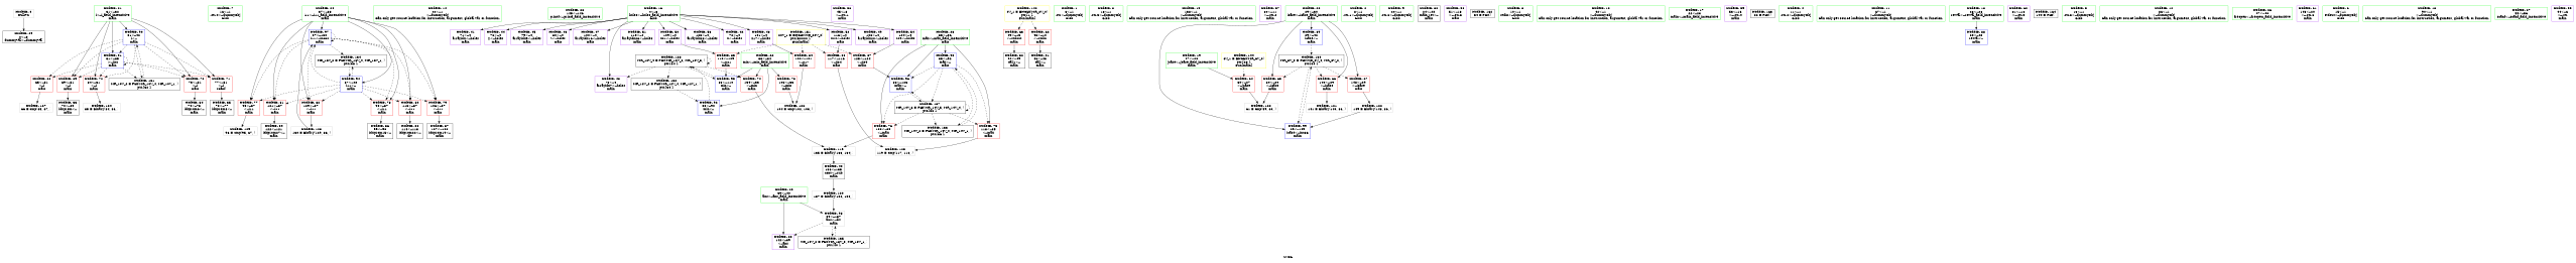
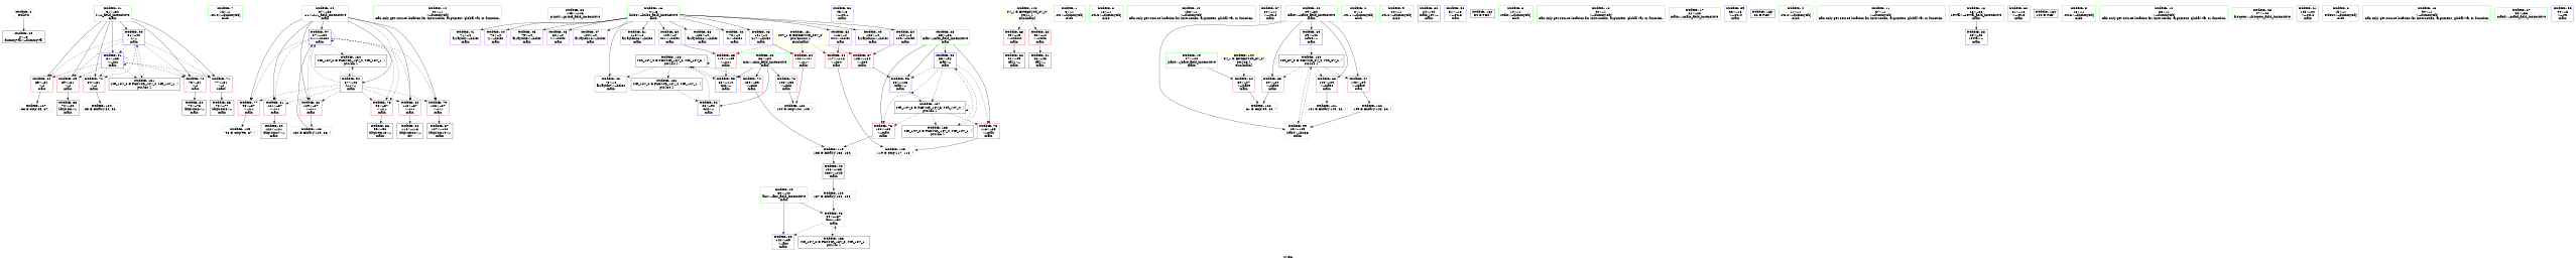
  digraph {
    label=SVFG
    node [color=green shape=record]
    edge [style=solid]
    n1 [color=grey label="{NodeID: 0\nNullPtr}"]
    n2 [color=black label="{NodeID: 29\n2\<--3\ndummyVal\<--dummyVal\n}"]
    n3 [color=blue label="{NodeID: 90\n31\<--42\ni\<--\nmain\n}"]
    n4 [color=red label="{NodeID: 68\n65\<--31\n\<--i\nmain\n}"]
    n5 [color=red label="{NodeID: 69\n69\<--31\n\<--i\nmain\n}"]
    n6 [color=red label="{NodeID: 70\n73\<--31\n\<--i\nmain\n}"]
    n7 [color=red label="{NodeID: 71\n77\<--31\n\<--i\nscanf\n}"]
    n8 [color=red label="{NodeID: 72\n84\<--31\n\<--i\nmain\n}"]
    n9 [color=blue label="{NodeID: 91\n31\<--85\ni\<--inc\nmain\n}"]
    n10 [color=black label="{NodeID: 131\nMR_10V_2 = PHI(MR_10V_4, MR_10V_1, )\npts\{32 \}\n}"]
    n11 [color=grey label="{NodeID: 127\n66 = cmp(65, 67, )\n}"]
    n12 [color=black label="{NodeID: 33\n70\<--69\nidxprom\<--\nmain\n}"]
    n13 [color=black label="{NodeID: 34\n74\<--73\nidxprom6\<--\nmain\n}"]
    n14 [color=black label="{NodeID: 35\n78\<--77\nidxprom8\<--\nmain\n}"]
    n15 [color=grey label="{NodeID: 124\n85 = Binary(84, 86, )\n}"]
    n16 [label="{NodeID: 7\n16\<--1\n.str.4\<--dummyObj\nGlob }"]
    n17 [color=blue label="{NodeID: 97\n37\<--130\ni11\<--inc32\nmain\n}"]
    n18 [color=red label="{NodeID: 77\n95\<--37\n\<--i11\nmain\n}"]
    n19 [color=red label="{NodeID: 78\n98\<--37\n\<--i11\nmain\n}"]
    n20 [color=red label="{NodeID: 79\n106\<--37\n\<--i11\nmain\n}"]
    n21 [color=red label="{NodeID: 80\n113\<--37\n\<--i11\nmain\n}"]
    n22 [color=red label="{NodeID: 81\n121\<--37\n\<--i11\nmain\n}"]
    n23 [color=red label="{NodeID: 82\n129\<--37\n\<--i11\nmain\n}"]
    n24 [color=black label="{NodeID: 134\nMR_16V_2 = PHI(MR_16V_4, MR_16V_1, )\npts\{38 \}\n}"]
    n25 [color=grey label="{NodeID: 129\n96 = cmp(95, 67, )\n}"]
    n26 [color=black label="{NodeID: 36\n99\<--98\nidxprom15\<--\nmain\n}"]
    n27 [color=black label="{NodeID: 37\n107\<--106\nidxprom19\<--\nmain\n}"]
    n28 [color=black label="{NodeID: 38\n114\<--113\nidxprom22\<--\ndiv\n}"]
    n29 [color=black label="{NodeID: 39\n122\<--121\nidxprom27\<--\nmain\n}"]
    n30 [color=grey label="{NodeID: 123\n130 = Binary(129, 86, )\n}"]
    n31 [color=blue label="{NodeID: 94\n37\<--42\ni11\<--\nmain\n}"]
    n32 [label="{NodeID: 14\n92\<--1\n\<--dummyObj\nCan only get source location for instruction, argument, global var or function.}"]
    n33 [label="{NodeID: 21\n31\<--32\ni\<--i_field_insensitive\nmain\n}"]
    n34 [label="{NodeID: 28\n145\<--146\nprintf\<--printf_field_insensitive\n}"]
    n35 [color=grey label="{NodeID: 125\n119 = cmp(117, 118, )\n}"]
    n36 [color=purple label="{NodeID: 42\n72\<--4\nx\<--holes\nmain\n}"]
    n37 [color=black label="{NodeID: 132\nMR_12V_2 = PHI(MR_12V_4, MR_12V_1, )\npts\{34 \}\n}"]
    n38 [color=blue label="{NodeID: 92\n33\<--90\nmin\<--\nmain\n}"]
    n39 [color=black label="{NodeID: 138\nMR_12V_4 = PHI(MR_12V_6, MR_12V_3, )\npts\{34 \}\n}"]
    n40 [color=red label="{NodeID: 74\n134\<--33\n\<--min\nmain\n}"]
    n41 [color=blue label="{NodeID: 95\n33\<--110\nmin\<--\nmain\n}"]
    n42 [color=purple label="{NodeID: 43\n75\<--4\narrayidx7\<--holes\nmain\n}"]
    n43 [color=purple label="{NodeID: 49\n108\<--4\narrayidx20\<--holes\nmain\n}"]
    n44 [color=purple label="{NodeID: 56\n45\<--8\n\<--.str.1\nmain\n}"]
    n45 [color=red label="{NodeID: 63\n49\<--15\n\<--stdout\nmain\n}"]
    n46 [color=black label="{NodeID: 32\n52\<--49\ncall1\<--\nmain\n}"]
    n47 [color=red label="{NodeID: 84\n102\<--101\n\<--x17\nmain\n}"]
    n48 [color=grey label="{NodeID: 126\n104 = cmp(102, 103, )\n}"]
    n49 [label="{NodeID: 1\n6\<--1\n.str\<--dummyObj\nGlob }"]
    n50 [label="{NodeID: 8\n18\<--1\n.str.5\<--dummyObj\nGlob }"]
    n51 [color=grey label="{NodeID: 98\n39\<--137\nans\<--div\nmain\n}"]
    n52 [color=purple label="{NodeID: 83\n142\<--39\n\<--ans\nmain\n}"]
    n53 [color=black label="{NodeID: 135\nMR_18V_2 = PHI(MR_18V_3, MR_18V_1, )\npts\{40 \}\n}"]
    n54 [label="{NodeID: 15\n138\<--1\n\<--dummyObj\nCan only get source location for instruction, argument, global var or function.}"]
    n55 [label="{NodeID: 22\n33\<--34\nmin\<--min_field_insensitive\nmain\n}"]
    n56 [color=red label="{NodeID: 73\n103\<--33\n\<--min\nmain\n}"]
    n57 [color=grey label="{NodeID: 119\n135 = Binary(133, 134, )\n}"]
    n58 [color=black label="{NodeID: 40\n136\<--135\nconv\<--sub\nmain\n}"]
    n59 [color=grey label="{NodeID: 120\n137 = Binary(136, 138, )\n}"]
    n60 [color=black label="{NodeID: 133\nMR_14V_2 = PHI(MR_14V_4, MR_14V_1, )\npts\{36 \}\n}"]
    n61 [color=blue label="{NodeID: 93\n35\<--92\nmax\<--\nmain\n}"]
    n62 [color=red label="{NodeID: 75\n118\<--35\n\<--max\nmain\n}"]
    n63 [color=red label="{NodeID: 76\n133\<--35\n\<--max\nmain\n}"]
    n64 [color=blue label="{NodeID: 96\n35\<--125\nmax\<--\nmain\n}"]
    n65 [color=black label="{NodeID: 137\nMR_14V_6 = PHI(MR_14V_5, MR_14V_4, )\npts\{36 \}\n}"]
    n66 [color=purple label="{NodeID: 50\n109\<--4\nx21\<--holes\nmain\n}"]
    n67 [color=red label="{NodeID: 85\n110\<--109\n\<--x21\nmain\n}"]
    n68 [color=purple label="{NodeID: 57\n50\<--11\n\<--.str.2\nmain\n}"]
    n69 [color=red label="{NodeID: 64\n60\<--27\n\<--jcase\nmain\n}"]
    n70 [color=grey label="{NodeID: 128\n61 = cmp(59, 60, )\n}"]
    n71 [label="{NodeID: 2\n8\<--1\n.str.1\<--dummyObj\nGlob }"]
    n72 [label="{NodeID: 9\n20\<--1\n.str.6\<--dummyObj\nGlob }"]
-   n73 [color=blue label="{NodeID: 99\n29\<--149\nicase\<--inc36\nmain\n}"]
+   n73 [color=grey label="{NodeID: 99\n29\<--149\nicase\<--inc36\nmain\n}"]
    n74 [color=black label="{NodeID: 130\nMR_8V_3 = PHI(MR_8V_4, MR_8V_2, )\npts\{30 \}\n}"]
    n75 [color=red label="{NodeID: 65\n59\<--29\n\<--icase\nmain\n}"]
    n76 [color=red label="{NodeID: 66\n140\<--29\n\<--icase\nmain\n}"]
    n77 [color=red label="{NodeID: 67\n148\<--29\n\<--icase\nmain\n}"]
    n78 [color=grey label="{NodeID: 121\n141 = Binary(140, 86, )\n}"]
    n79 [color=grey label="{NodeID: 122\n149 = Binary(148, 86, )\n}"]
    n80 [label="{NodeID: 16\n4\<--5\nholes\<--holes_field_insensitive\nGlob }"]
    n81 [color=purple label="{NodeID: 41\n71\<--4\narrayidx\<--holes\nmain\n}"]
    n82 [color=purple label="{NodeID: 44\n76\<--4\ny\<--holes\nmain\n}"]
    n83 [color=purple label="{NodeID: 45\n79\<--4\narrayidx9\<--holes\nmain\n}"]
    n84 [color=purple label="{NodeID: 46\n80\<--4\nz\<--holes\nmain\n}"]
    n85 [color=purple label="{NodeID: 47\n100\<--4\narrayidx16\<--holes\nmain\n}"]
    n86 [color=purple label="{NodeID: 48\n101\<--4\nx17\<--holes\nmain\n}"]
    n87 [color=purple label="{NodeID: 51\n115\<--4\narrayidx23\<--holes\nmain\n}"]
    n88 [color=purple label="{NodeID: 52\n116\<--4\nx24\<--holes\nmain\n}"]
    n89 [color=purple label="{NodeID: 53\n123\<--4\narrayidx28\<--holes\nmain\n}"]
    n90 [color=purple label="{NodeID: 54\n124\<--4\nx29\<--holes\nmain\n}"]
    n91 [color=red label="{NodeID: 86\n117\<--116\n\<--x24\nmain\n}"]
    n92 [color=red label="{NodeID: 87\n125\<--124\n\<--x29\nmain\n}"]
    n93 [label="{NodeID: 23\n35\<--36\nmax\<--max_field_insensitive\nmain\n}"]
    n94 [color=black label="{NodeID: 30\n24\<--42\nmain_ret\<--\nmain\n}"]
    n95 [color=purple label="{NodeID: 58\n51\<--13\n\<--.str.3\nmain\n}"]
    n96 [color=black label="{NodeID: 162\n54 = PHI()\n}"]
    n97 [label="{NodeID: 3\n10\<--1\nstdin\<--dummyObj\nGlob }"]
    n98 [label="{NodeID: 10\n42\<--1\n\<--dummyObj\nCan only get source location for instruction, argument, global var or function.}"]
    n99 [label="{NodeID: 17\n22\<--23\nmain\<--main_field_insensitive\n}"]
    n100 [label="{NodeID: 24\n37\<--38\ni11\<--i11_field_insensitive\nmain\n}"]
    n101 [color=black label="{NodeID: 31\n46\<--43\ncall\<--\nmain\n}"]
    n102 [color=yellow label="{NodeID: 142\n2V_1 = ENCHI(MR_2V_0)\npts\{1 \}\nFun[main]}" style=double]
    n103 [color=red label="{NodeID: 62\n43\<--10\n\<--stdin\nmain\n}"]
    n104 [color=purple label="{NodeID: 59\n53\<--16\n\<--.str.4\nmain\n}"]
    n105 [color=black label="{NodeID: 163\n82 = PHI()\n}"]
    n106 [label="{NodeID: 4\n11\<--1\n.str.2\<--dummyObj\nGlob }"]
    n107 [label="{NodeID: 11\n67\<--1\n\<--dummyObj\nCan only get source location for instruction, argument, global var or function.}"]
    n108 [label="{NodeID: 18\n25\<--26\nretval\<--retval_field_insensitive\nmain\n}"]
    n109 [color=blue label="{NodeID: 88\n25\<--42\nretval\<--\nmain\n}"]
    n110 [label="{NodeID: 25\n39\<--40\nans\<--ans_field_insensitive\nmain\n}"]
    n111 [color=purple label="{NodeID: 60\n81\<--18\n\<--.str.5\nmain\n}"]
    n112 [color=black label="{NodeID: 164\n144 = PHI()\n}"]
    n113 [label="{NodeID: 5\n13\<--1\n.str.3\<--dummyObj\nGlob }"]
    n114 [label="{NodeID: 12\n86\<--1\n\<--dummyObj\nCan only get source location for instruction, argument, global var or function.}"]
    n115 [label="{NodeID: 19\n27\<--28\njcase\<--jcase_field_insensitive\nmain\n}"]
    n116 [label="{NodeID: 26\n47\<--48\nfreopen\<--freopen_field_insensitive\n}"]
    n117 [color=yellow label="{NodeID: 144\n6V_1 = ENCHI(MR_6V_0)\npts\{28 \}\nFun[main]}" style=double]
    n118 [color=purple label="{NodeID: 61\n143\<--20\n\<--.str.6\nmain\n}"]
    n119 [color=yellow label="{NodeID: 151\n20V_1 = ENCHI(MR_20V_0)\npts\{50000 \}\nFun[main]}" style=double]
    n120 [color=blue label="{NodeID: 89\n29\<--42\nicase\<--\nmain\n}"]
    n121 [label="{NodeID: 6\n15\<--1\nstdout\<--dummyObj\nGlob }"]
    n122 [label="{NodeID: 13\n90\<--1\n\<--dummyObj\nCan only get source location for instruction, argument, global var or function.}"]
    n123 [label="{NodeID: 20\n29\<--30\nicase\<--icase_field_insensitive\nmain\n}"]
    n124 [label="{NodeID: 27\n55\<--56\nscanf\<--scanf_field_insensitive\n}"]
    n125 [color=purple label="{NodeID: 55\n44\<--6\n\<--.str\nmain\n}"]
    n1 -> n2
    n3 -> n4 [style=dashed]
    n3 -> n5 [style=dashed]
    n3 -> n6 [style=dashed]
    n3 -> n7 [style=dashed]
    n3 -> n8 [style=dashed]
    n3 -> n9 [style=dashed]
    n3 -> n10 [style=dashed]
    n4 -> n11
    n5 -> n12
    n6 -> n13
    n7 -> n14
    n8 -> n15
    n9 -> n4 [style=dashed]
    n9 -> n5 [style=dashed]
    n9 -> n6 [style=dashed]
    n9 -> n7 [style=dashed]
    n9 -> n8 [style=dashed]
    n9 -> n9 [style=dashed]
    n9 -> n10 [style=dashed]
    n10 -> n3 [style=dashed]
    n17 -> n17 [style=dashed]
    n17 -> n18 [style=dashed]
    n17 -> n19 [style=dashed]
    n17 -> n20 [style=dashed]
    n17 -> n21 [style=dashed]
    n17 -> n22 [style=dashed]
    n17 -> n23 [style=dashed]
    n17 -> n24 [style=dashed]
    n18 -> n25
    n19 -> n26
    n20 -> n27
    n21 -> n28
    n22 -> n29
    n23 -> n30
    n24 -> n31 [style=dashed]
    n30 -> n17
    n31 -> n17 [style=dashed]
    n31 -> n18 [style=dashed]
    n31 -> n19 [style=dashed]
    n31 -> n20 [style=dashed]
    n31 -> n21 [style=dashed]
    n31 -> n22 [style=dashed]
    n31 -> n23 [style=dashed]
    n31 -> n24 [style=dashed]
    n33 -> n3
+   n33 -> n4
    n33 -> n5
    n33 -> n6
    n33 -> n7
    n33 -> n8
    n33 -> n9
    n37 -> n38 [style=dashed]
    n38 -> n39 [style=dashed]
    n39 -> n37 [style=dashed]
    n39 -> n39 [style=dashed]
    n39 -> n40 [style=dashed]
    n39 -> n41 [style=dashed]
    n39 -> n42 [style=dashed]
    n40 -> n57
    n41 -> n39 [style=dashed]
    n45 -> n46
    n47 -> n48
    n51 -> n52 [style=dashed]
    n51 -> n53 [style=dashed]
    n53 -> n51 [style=dashed]
    n55 -> n38
    n55 -> n40
    n55 -> n41
    n55 -> n56
    n56 -> n48
    n57 -> n58
    n58 -> n59
    n59 -> n51
    n60 -> n61 [style=dashed]
    n61 -> n60 [style=dashed]
    n61 -> n62 [style=dashed]
    n61 -> n63 [style=dashed]
    n61 -> n64 [style=dashed]
    n61 -> n65 [style=dashed]
    n62 -> n35
    n63 -> n57
    n64 -> n65 [style=dashed]
    n65 -> n60 [style=dashed]
    n65 -> n62 [style=dashed]
    n65 -> n63 [style=dashed]
    n65 -> n64 [style=dashed]
    n65 -> n65 [style=dashed]
    n66 -> n67
    n67 -> n41
    n69 -> n70
    n73 -> n74 [style=dashed]
    n74 -> n73 [style=dashed]
    n74 -> n75 [style=dashed]
    n74 -> n76 [style=dashed]
    n74 -> n77 [style=dashed]
    n75 -> n70
    n76 -> n78
    n77 -> n79
    n79 -> n73
    n80 -> n36
    n80 -> n42
    n80 -> n43
    n80 -> n66
    n80 -> n81
    n80 -> n82
    n80 -> n83
    n80 -> n84
    n80 -> n85
    n80 -> n86
    n80 -> n87
    n80 -> n88
    n80 -> n89
    n80 -> n90
    n86 -> n47
    n88 -> n91
    n90 -> n92
    n91 -> n35
    n92 -> n64
    n93 -> n61
    n93 -> n62
    n93 -> n63
    n93 -> n64
    n100 -> n17
    n100 -> n18
-   n100 -> n19
+   n100 -> n19 [style=dashed]
    n100 -> n20
    n100 -> n21
    n100 -> n22
    n100 -> n23
    n100 -> n31
    n102 -> n45 [style=dashed]
    n102 -> n103 [style=dashed]
    n103 -> n101
    n108 -> n109
    n110 -> n51
    n110 -> n52
    n115 -> n69
    n117 -> n69 [style=dashed]
    n119 -> n47 [style=dashed]
    n119 -> n67 [style=dashed]
    n119 -> n91 [style=dashed]
    n119 -> n92 [style=dashed]
    n120 -> n74 [style=dashed]
    n123 -> n73
    n123 -> n75
    n123 -> n76
    n123 -> n77
    n123 -> n120
  }
